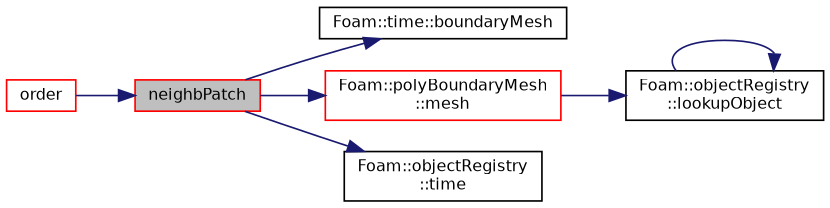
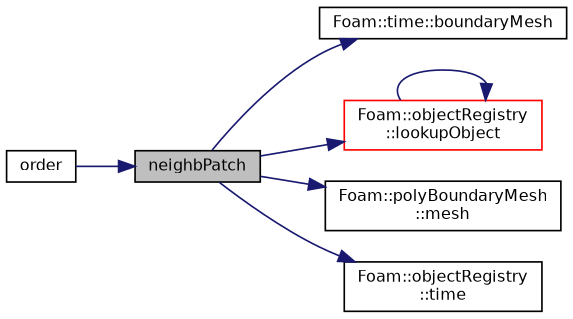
  digraph {
    rankdir=LR
    node [color=black fontname=Helvetica fontsize=10 shape=record]
    edge [color=midnightblue fontname=Helvetica fontsize=10 labelfontname=Helvetica labelfontsize=10 style=solid]
-   n1 [color=red fillcolor=grey75 fontcolor=black height=0.2 label=neighbPatch style=filled width=0.4]
+   n1 [fillcolor=grey75 fontcolor=black height=0.2 label=neighbPatch style=filled width=0.4]
    n2 [height=0.2 label="Foam::time::boundaryMesh" width=0.4]
-   n3 [height=0.2 label="Foam::objectRegistry\l::lookupObject" width=0.4]
-   n4 [color=red height=0.2 label="Foam::polyBoundaryMesh\l::mesh" width=0.4]
+   n3 [color=red height=0.2 label="Foam::objectRegistry\l::lookupObject" width=0.4]
+   n4 [height=0.2 label="Foam::polyBoundaryMesh\l::mesh" width=0.4]
    n5 [height=0.2 label="Foam::objectRegistry\l::time" width=0.4]
-   n6 [color=red height=0.2 label=order width=0.4]
+   n6 [height=0.2 label=order width=0.4]
    n1 -> n2
-   n4 -> n3
+   n1 -> n3
    n1 -> n4
    n1 -> n5
    n3 -> n3
    n6 -> n1
  }
